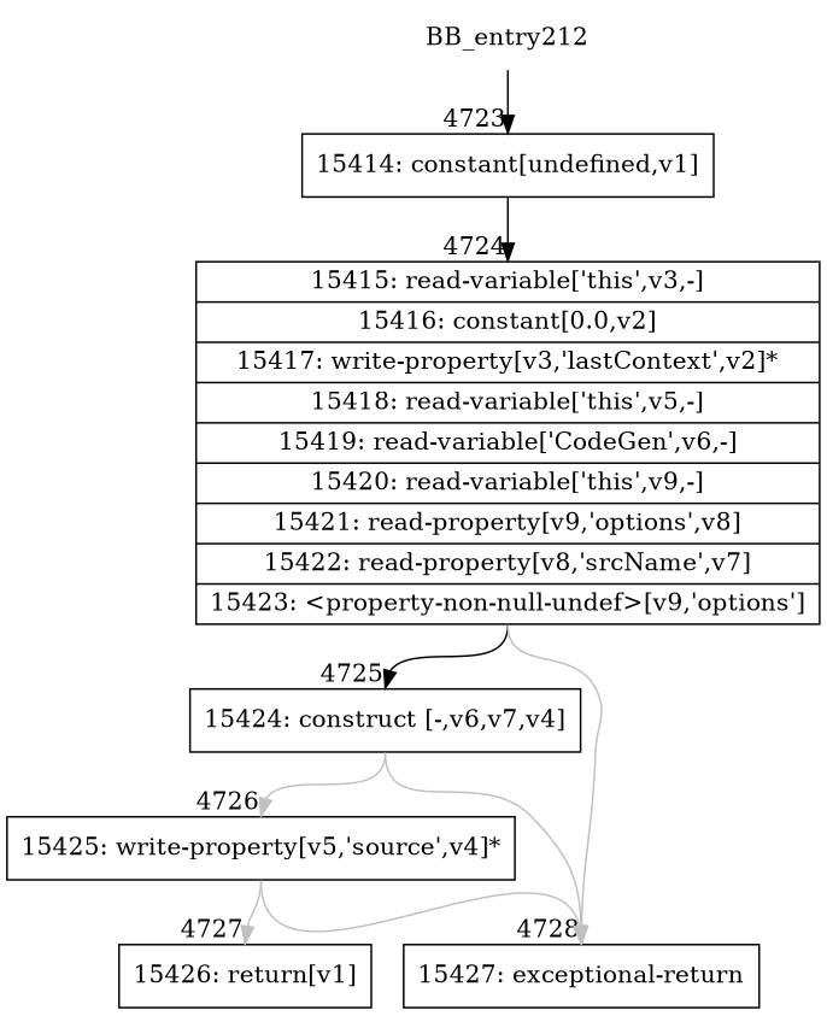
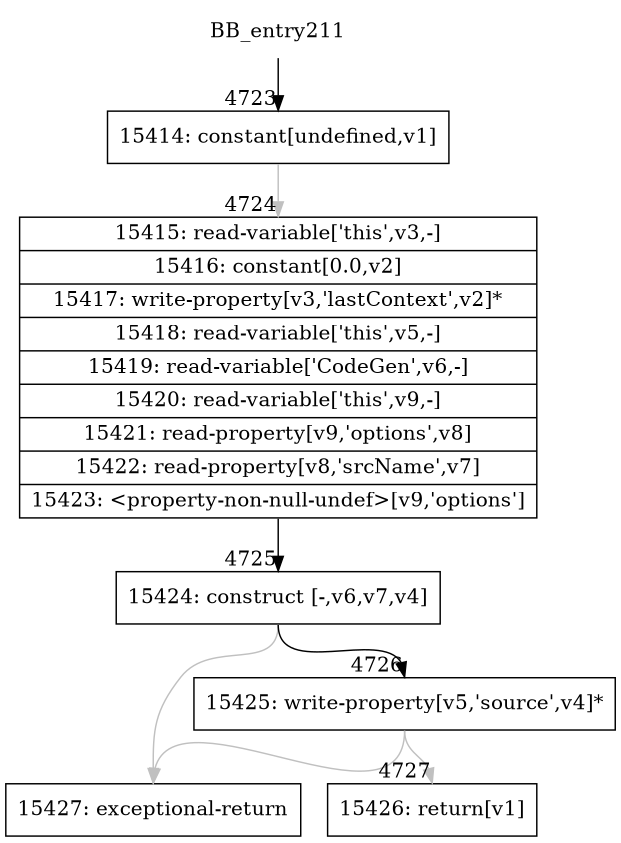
  digraph {
    rankdir=TD
    node [shape=record]
    edge [headport=n tailport=s]
-   BB_entry212 [shape=none]
+   BB_entry212 [shape=none label=BB_entry211]
    n2 [label="{15414: constant[undefined,v1]}"]
    n3 [label="{15415: read-variable['this',v3,-]|15416: constant[0.0,v2]|15417: write-property[v3,'lastContext',v2]*|15418: read-variable['this',v5,-]|15419: read-variable['CodeGen',v6,-]|15420: read-variable['this',v9,-]|15421: read-property[v9,'options',v8]|15422: read-property[v8,'srcName',v7]|15423: \<property-non-null-undef\>[v9,'options']}"]
    n4 [label="{15424: construct [-,v6,v7,v4]}"]
    n5 [label="{15427: exceptional-return}"]
    n6 [label="{15425: write-property[v5,'source',v4]*}"]
    n7 [label="{15426: return[v1]}"]
    BB_entry212 -> n2 [headlabel="    4723"]
-   n2 -> n3 [headlabel="      4724"]
+   n2 -> n3 [headlabel="      4724" color=gray]
    n3 -> n4 [headlabel="      4725"]
-   n3 -> n5 [color=gray headlabel="      4728"]
    n4 -> n5 [color=gray]
-   n4 -> n6 [headlabel="      4726" color=gray]
+   n4 -> n6 [headlabel="      4726"]
    n6 -> n5 [color=gray]
    n6 -> n7 [color=gray headlabel="      4727"]
  }
